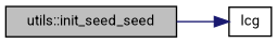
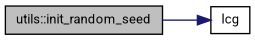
  digraph {
    rankdir=LR
    fontname=Roboto
    node [color=black fontname=Roboto fontsize=10 shape=record style=filled]
-   n1 [fillcolor=grey75 fontcolor=black height=0.2 label="utils::init_seed_seed" width=0.4]
+   n1 [fillcolor=grey75 fontcolor=black height=0.2 label="utils::init_random_seed" width=0.4]
    n2 [fillcolor=white height=0.2 label=lcg width=0.4]
    n1 -> n2 [color=midnightblue fontname=Roboto fontsize=10 labelfontname=Helvetica labelfontsize=10 style=solid]
  }
